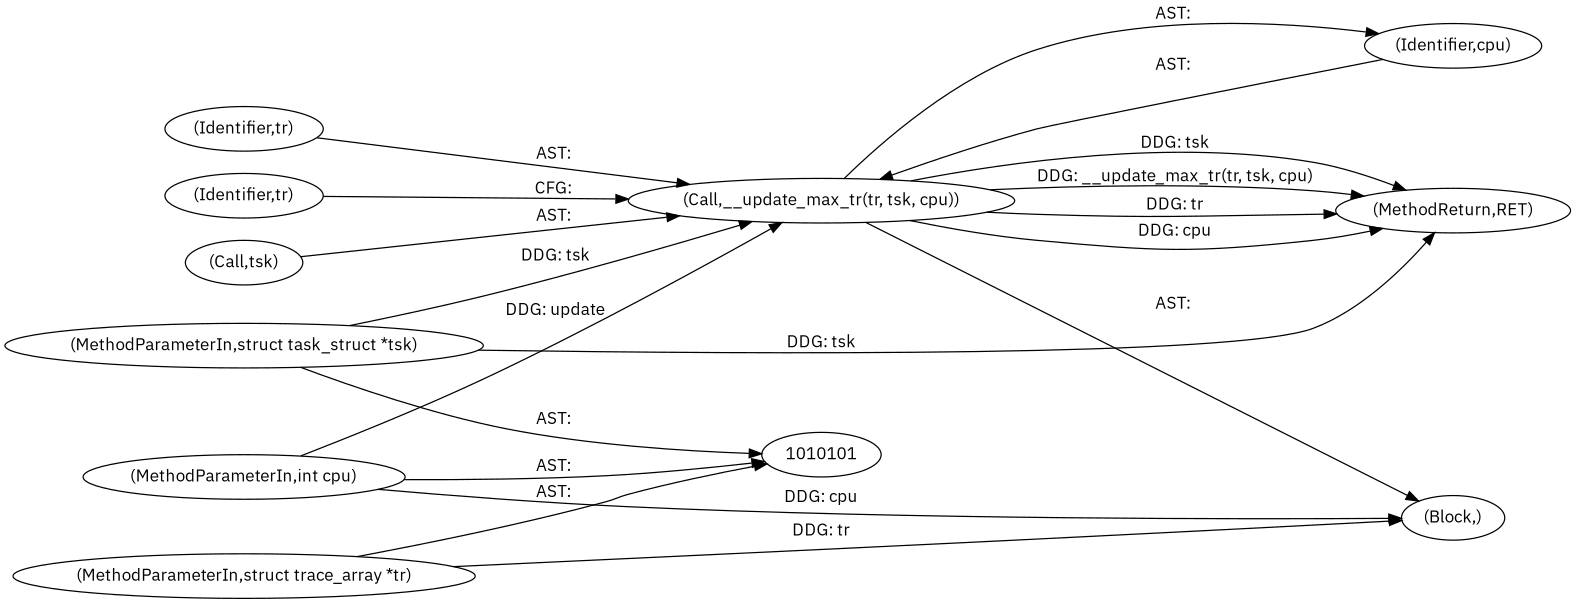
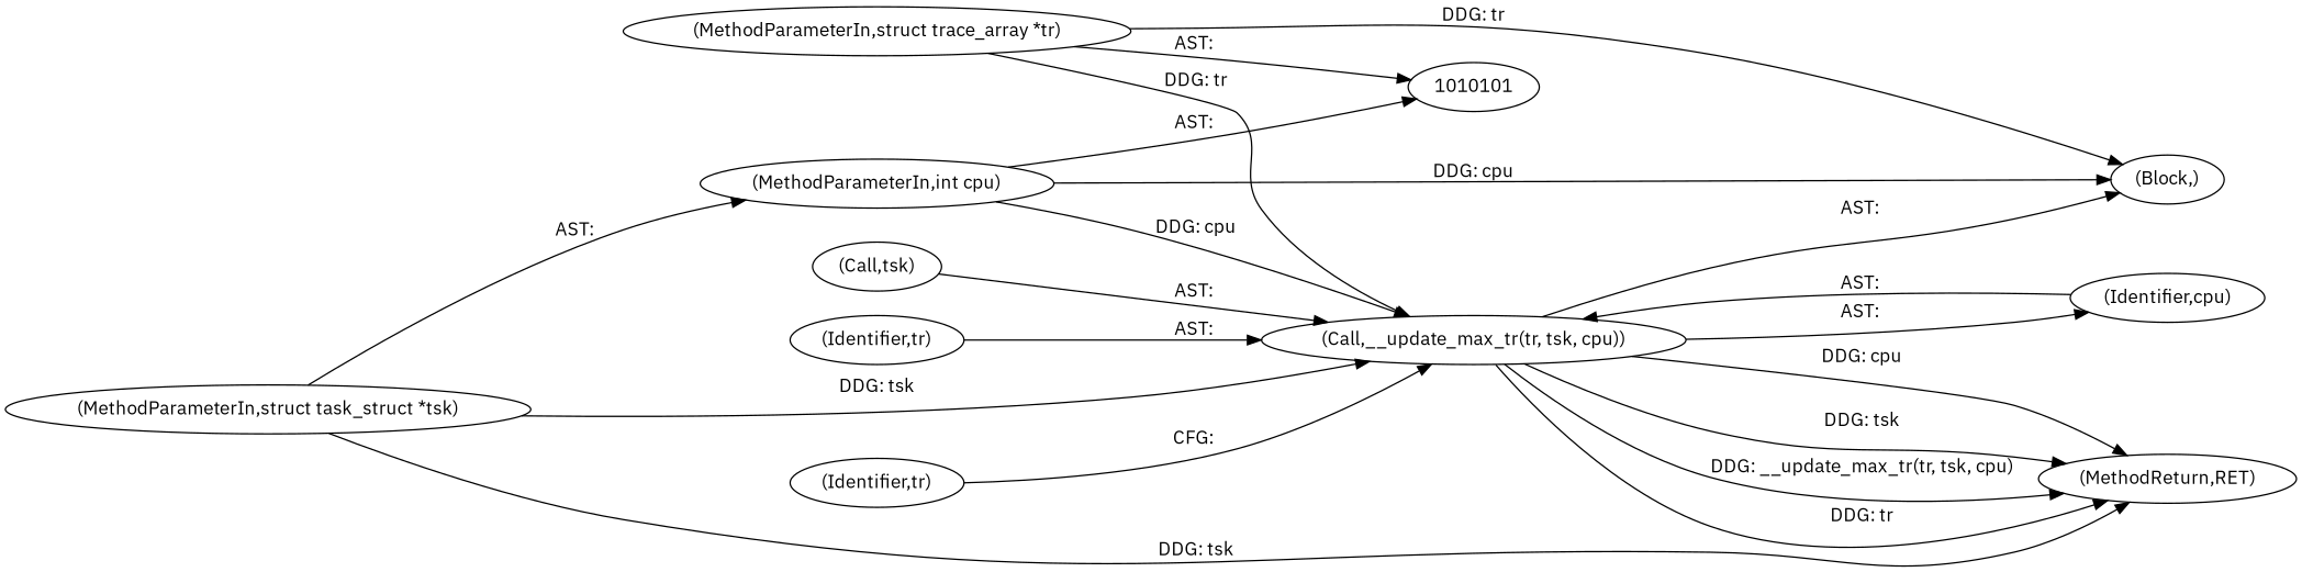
  digraph {
    fontname="IBM Plex Sans"
    rankdir=LR
    node [fontname="IBM Plex Sans"]
    edge [fontname="IBM Plex Sans"]
    n1 [label="(Call,__update_max_tr(tr, tsk, cpu))"]
    n2 [label="(Block,)"]
    n3 [label="(MethodReturn,RET)"]
    n4 [label="(Identifier,cpu)"]
    n5 [label="(MethodParameterIn,struct trace_array *tr)"]
    n6 [label=1010101]
    n7 [label="(MethodParameterIn,struct task_struct *tsk)"]
    n8 [label="(MethodParameterIn,int cpu)"]
    n9 [label="(Identifier,tr)"]
    n10 [label="(Identifier,tr)"]
    n11 [label="(Call,tsk)"]
    n1 -> n2 [label="AST: "]
    n1 -> n3 [label="DDG: __update_max_tr(tr, tsk, cpu)"]
    n1 -> n3 [label="DDG: tr"]
    n1 -> n3 [label="DDG: cpu"]
    n1 -> n3 [label="DDG: tsk"]
    n1 -> n4 [label="AST: "]
    n4 -> n1 [label="AST: "]
+   n5 -> n1 [label="DDG: tr"]
    n5 -> n2 [label="DDG: tr"]
    n5 -> n6 [label="AST: "]
    n7 -> n1 [label="DDG: tsk"]
    n7 -> n3 [label="DDG: tsk"]
-   n7 -> n6 [label="AST: "]
-   n8 -> n1 [label="DDG: update"]
+   n7 -> n8 [label="AST: "]
+   n8 -> n1 [label="DDG: cpu"]
    n8 -> n2 [label="DDG: cpu"]
    n8 -> n6 [label="AST: "]
    n9 -> n1 [label="AST: "]
    n10 -> n1 [label="CFG: "]
    n11 -> n1 [label="AST: "]
  }
